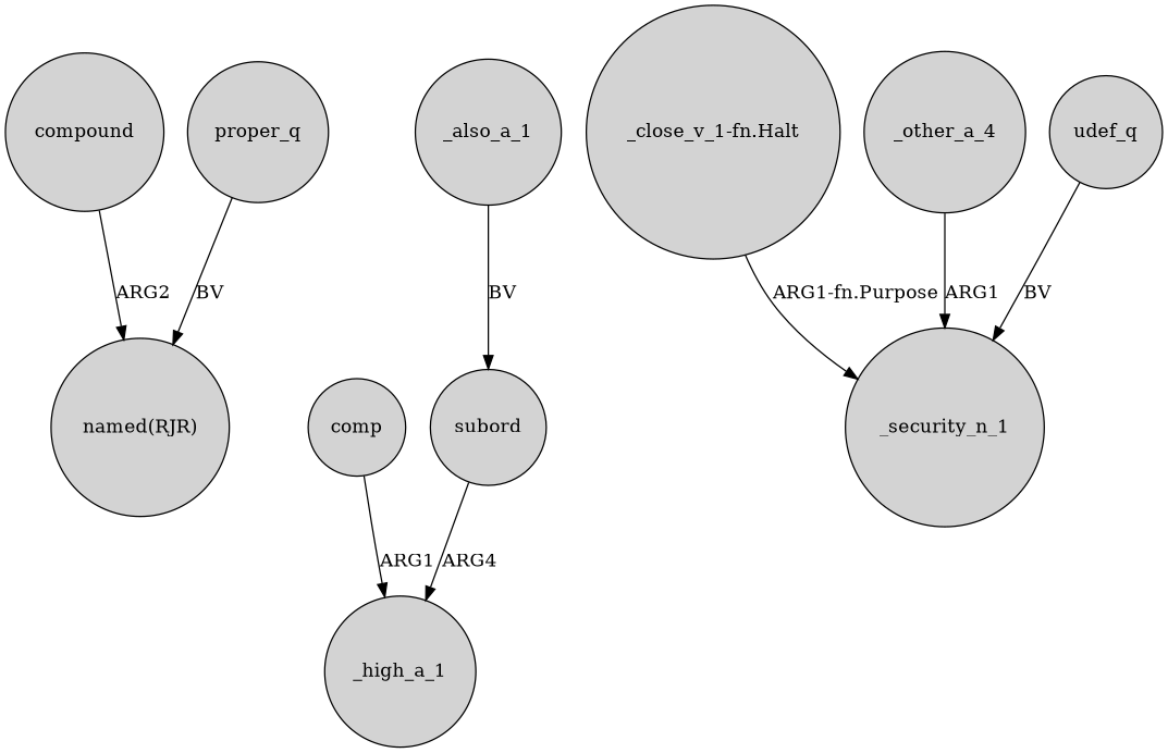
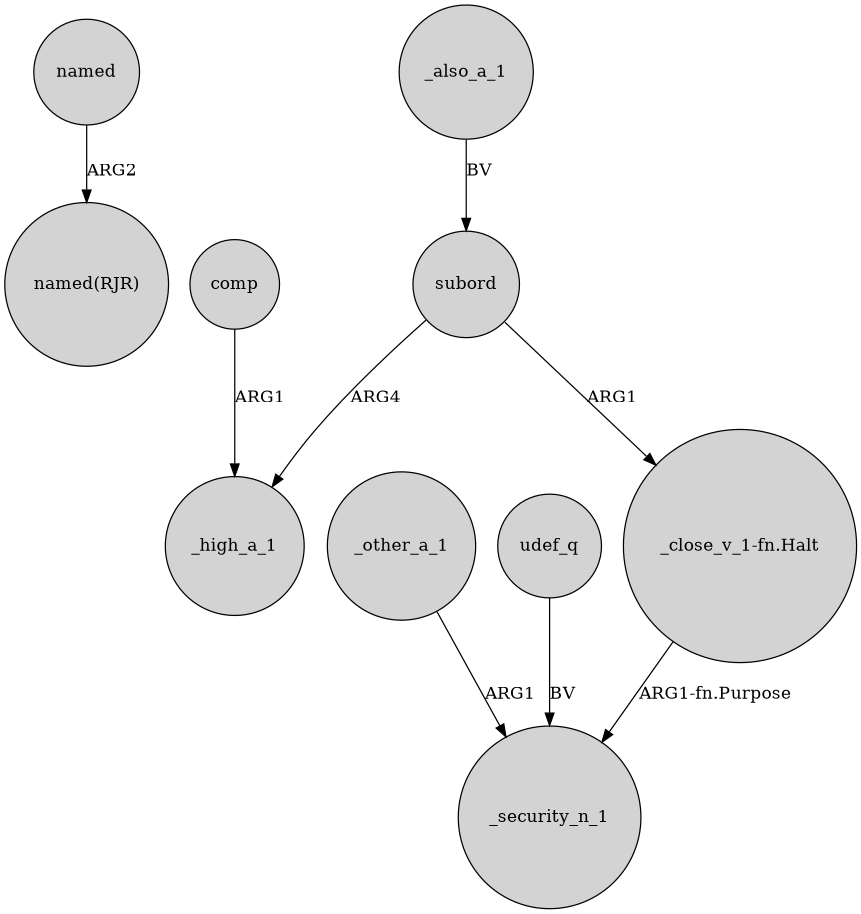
  digraph {
    node [shape=circle style=filled]
-   compound
+   compound [label=named]
    "named(RJR)"
    subord
    _high_a_1
    "_close_v_1-fn.Halt"
    _security_n_1
-   _other_a_1 [label=_other_a_4]
+   _other_a_1
    comp
    udef_q
-   proper_q
    _also_a_1
    compound -> "named(RJR)" [label=ARG2]
    subord -> _high_a_1 [label=ARG4]
+   subord -> "_close_v_1-fn.Halt" [label=ARG1]
    "_close_v_1-fn.Halt" -> _security_n_1 [label="ARG1-fn.Purpose"]
    _other_a_1 -> _security_n_1 [label=ARG1]
    comp -> _high_a_1 [label=ARG1]
    udef_q -> _security_n_1 [label=BV]
-   proper_q -> "named(RJR)" [label=BV]
    _also_a_1 -> subord [label=BV]
  }
